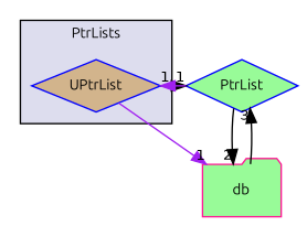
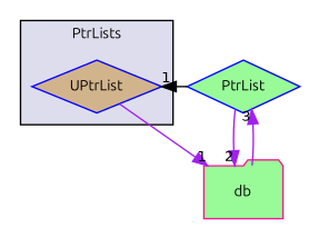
  digraph {
    compound=true
    fontname=Ubuntu
    node [color=blue fillcolor=palegreen fontname=Ubuntu fontsize=10 shape=diamond style=filled]
    edge [color=purple fontname=Ubuntu headlabel=1 labeldistance=1.5 labelfontname=Helvetica labelfontsize=10]
    n1 [fillcolor=tan label=UPtrList pencolor=black]
    n2 [label=PtrList]
    n3 [color=deeppink label=db shape=folder]
    subgraph cluster_1 {
      bgcolor="#ddddee"
      fontsize=10
      label=PtrLists
      pencolor=black
      n1
    }
-   n1 -> n2 [color=black]
    n1 -> n3
-   n2 -> n1
-   n2 -> n3 [color=black headlabel=2]
-   n3 -> n2 [color=black headlabel=3]
+   n2 -> n1 [color=black]
+   n2 -> n3 [headlabel=2]
+   n3 -> n2 [headlabel=3]
  }
